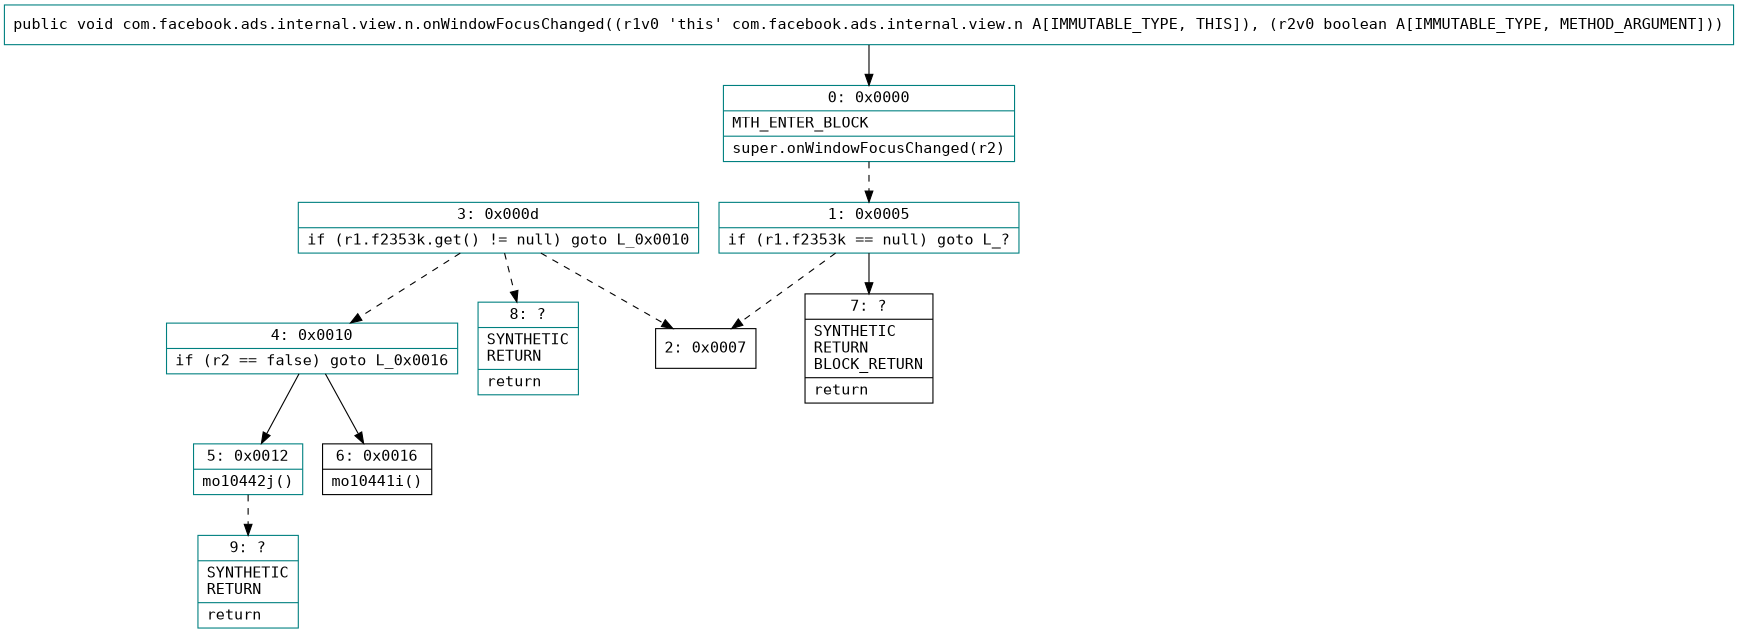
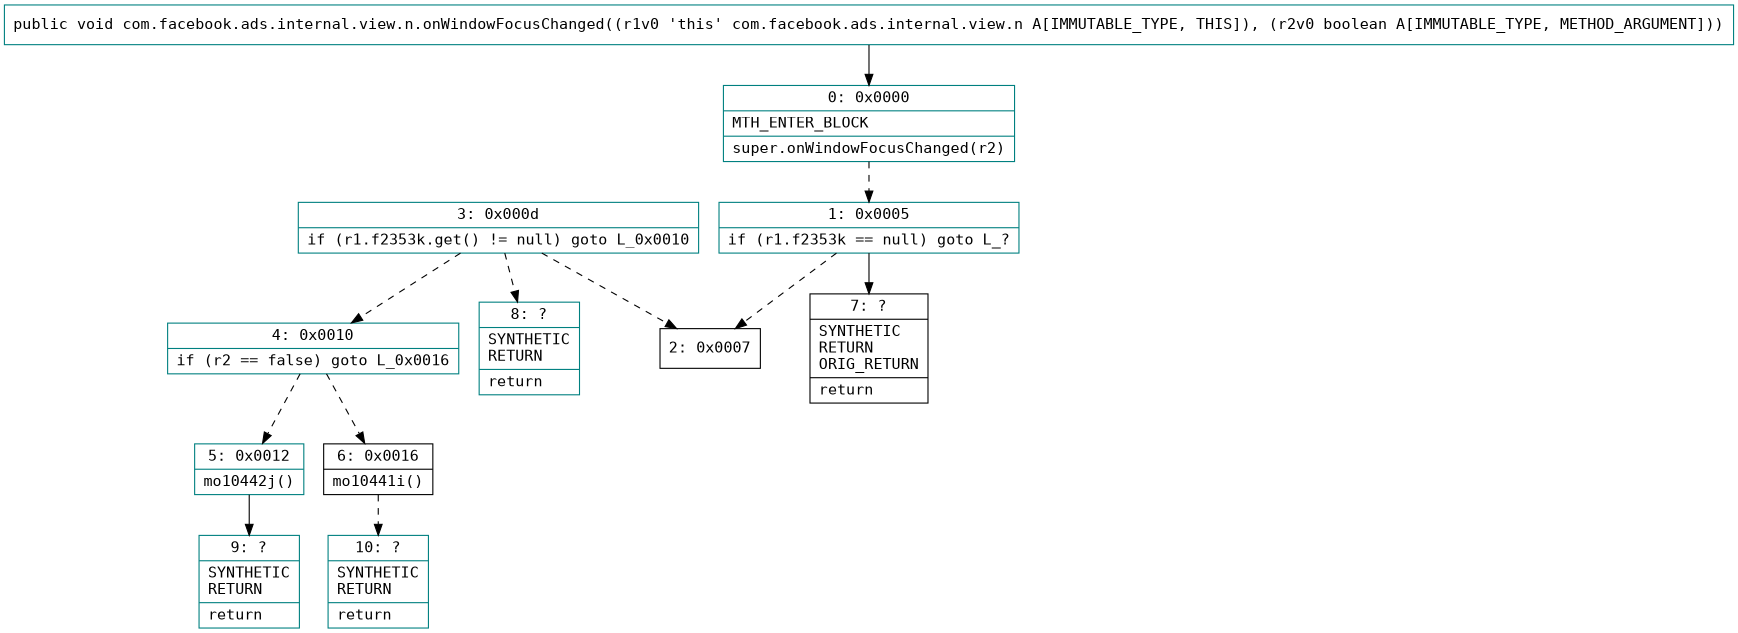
  digraph {
    fontname="DejaVu Sans Mono"
    node [color=teal fontname="DejaVu Sans Mono" shape=record]
    edge [fontname="DejaVu Sans Mono" style=dashed]
    n1 [label="{0\:\ 0x0000|MTH_ENTER_BLOCK\l|super.onWindowFocusChanged(r2)\l}"]
    n2 [label="{1\:\ 0x0005|if (r1.f2353k == null) goto L_?\l}"]
    n3 [color=black label="{2\:\ 0x0007}"]
-   n4 [color=black label="{7\:\ ?|SYNTHETIC\lRETURN\lBLOCK_RETURN\l|return\l}"]
+   n4 [color=black label="{7\:\ ?|SYNTHETIC\lRETURN\lORIG_RETURN\l|return\l}"]
    n5 [label="{3\:\ 0x000d|if (r1.f2353k.get() != null) goto L_0x0010\l}"]
    n6 [label="{4\:\ 0x0010|if (r2 == false) goto L_0x0016\l}"]
    n7 [label="{8\:\ ?|SYNTHETIC\lRETURN\l|return\l}"]
    n8 [label="{5\:\ 0x0012|mo10442j()\l}"]
    n9 [color=black label="{6\:\ 0x0016|mo10441i()\l}"]
    n10 [label="{9\:\ ?|SYNTHETIC\lRETURN\l|return\l}"]
+   n11 [label="{10\:\ ?|SYNTHETIC\lRETURN\l|return\l}"]
    n12 [label="{public void com.facebook.ads.internal.view.n.onWindowFocusChanged((r1v0 'this' com.facebook.ads.internal.view.n A[IMMUTABLE_TYPE, THIS]), (r2v0 boolean A[IMMUTABLE_TYPE, METHOD_ARGUMENT])) }"]
    n1 -> n2
    n2 -> n3
    n2 -> n4 [style=solid]
    n5 -> n3
    n5 -> n6
    n5 -> n7
-   n6 -> n8 [style=solid]
-   n6 -> n9 [style=solid]
-   n8 -> n10
+   n6 -> n8
+   n6 -> n9
+   n8 -> n10 [style=solid]
+   n9 -> n11
    n12 -> n1 [style=solid]
  }
